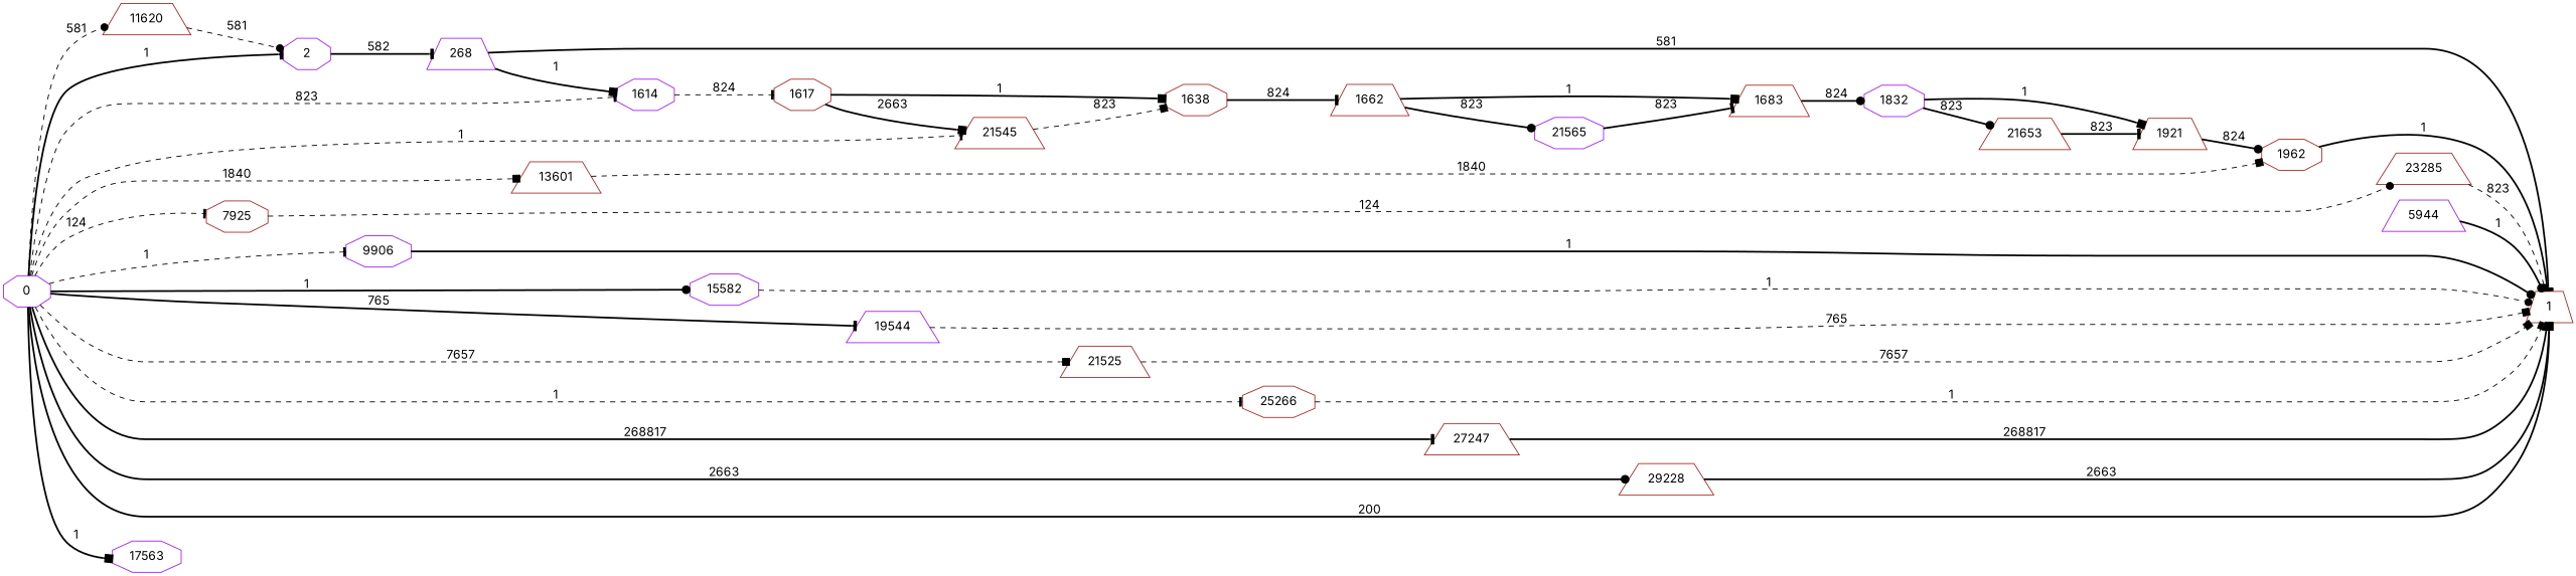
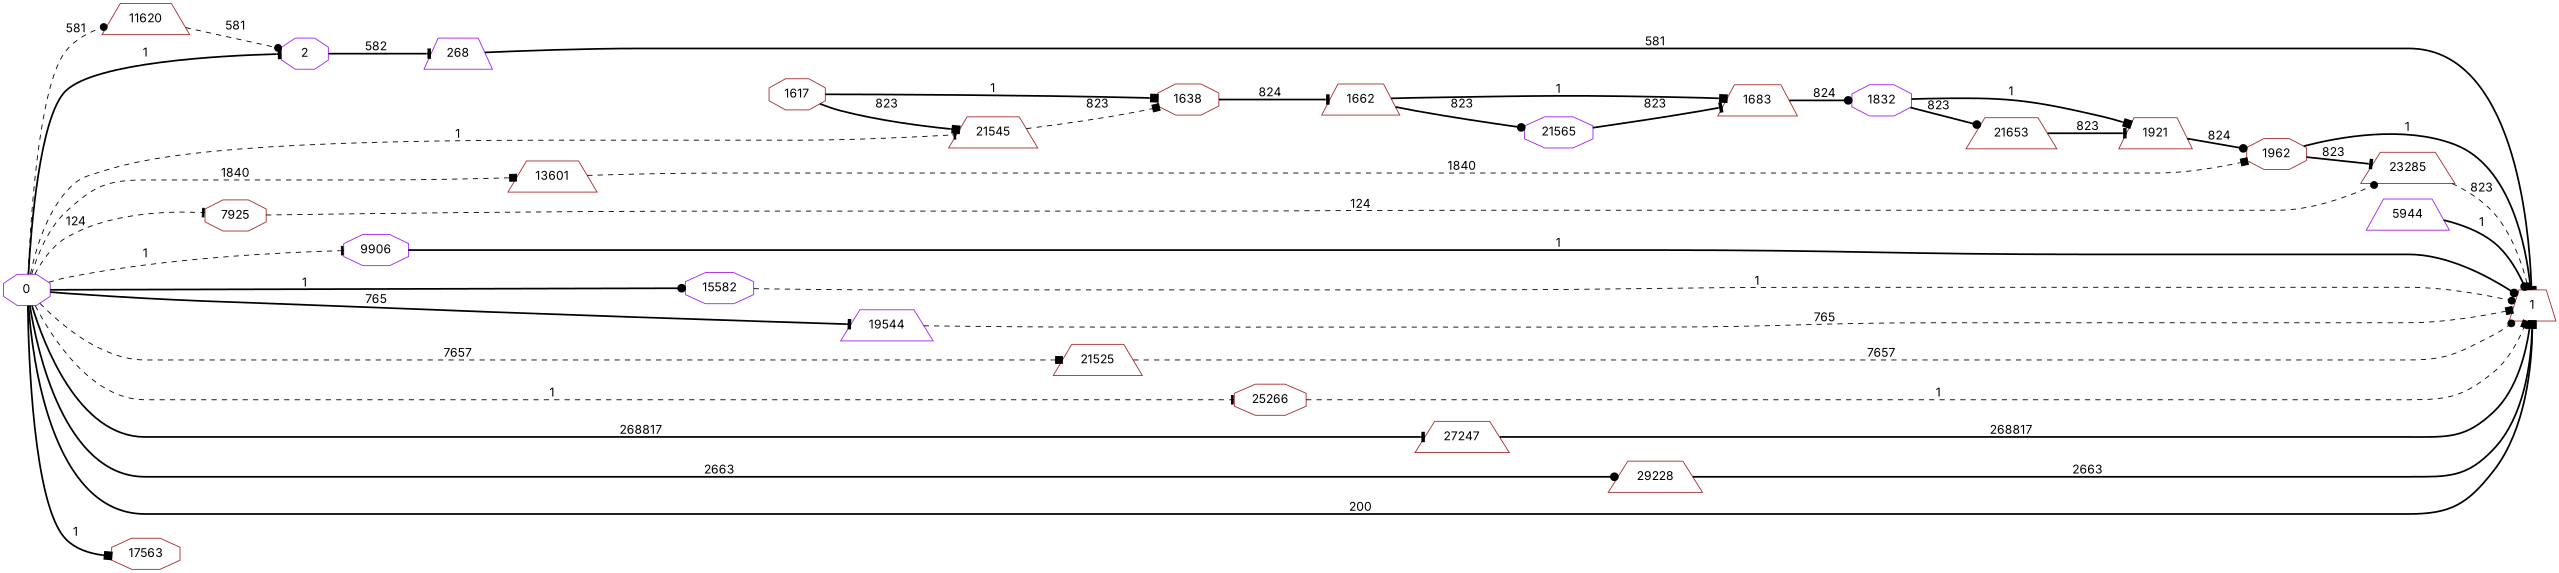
  digraph {
    fontname=Inter
    rankdir=LR
    node [color=brown fontname=Inter shape=trapezium]
    edge [arrowhead=tee fontname=Inter style=bold]
    2 [color=purple shape=octagon]
    268 [color=purple]
    1
-   1614 [color=purple shape=octagon]
    1617 [shape=octagon]
    1638 [shape=octagon]
    21545
    1662
    1683
    21565 [color=purple shape=octagon]
    1832 [color=purple shape=octagon]
    1921
    21653
    1962 [shape=octagon]
    23285
    5944 [color=purple]
    7925 [shape=octagon]
    9906 [color=purple shape=octagon]
    11620
    13601
    15582 [color=purple shape=octagon]
-   17563 [color=purple shape=octagon]
+   17563 [shape=octagon]
    19544 [color=purple]
    21525
    25266 [shape=octagon]
    27247
    29228
    0 [color=purple shape=octagon]
    2 -> 268 [label=582]
    268 -> 1 [label=581]
-   268 -> 1614 [arrowhead=box label=1]
-   1614 -> 1617 [label=824 style=dashed]
    1617 -> 1638 [arrowhead=box label=1]
-   1617 -> 21545 [arrowhead=box label=2663]
+   1617 -> 21545 [arrowhead=box label=823]
    1638 -> 1662 [label=824]
    21545 -> 1638 [arrowhead=box label=823 style=dashed]
    1662 -> 1683 [arrowhead=box label=1]
    1662 -> 21565 [arrowhead=dot label=823]
    1683 -> 1832 [arrowhead=dot label=824]
    21565 -> 1683 [label=823]
    1832 -> 1921 [arrowhead=box label=1]
    1832 -> 21653 [arrowhead=dot label=823]
    1921 -> 1962 [arrowhead=dot label=824]
    21653 -> 1921 [label=823]
    1962 -> 1 [label=1]
+   1962 -> 23285 [label=823]
    23285 -> 1 [arrowhead=dot label=823 style=dashed]
    5944 -> 1 [arrowhead=dot label=1]
    7925 -> 23285 [arrowhead=dot label=124 style=dashed]
    9906 -> 1 [arrowhead=dot label=1]
    11620 -> 2 [arrowhead=dot label=581 style=dashed]
    13601 -> 1962 [arrowhead=box label=1840 style=dashed]
    15582 -> 1 [arrowhead=dot label=1 style=dashed]
    19544 -> 1 [arrowhead=box label=765 style=dashed]
-   21525 -> 1 [arrowhead=box label=7657 style=dashed]
+   21525 -> 1 [arrowhead=dot label=7657 style=dashed]
    25266 -> 1 [arrowhead=box label=1 style=dashed]
    27247 -> 1 [arrowhead=dot label=268817]
    29228 -> 1 [arrowhead=box label=2663]
    0 -> 2 [label=1]
    0 -> 1 [arrowhead=box label=200]
-   0 -> 1614 [label=823 style=dashed]
    0 -> 21545 [label=1 style=dashed]
    0 -> 7925 [label=124 style=dashed]
    0 -> 9906 [label=1 style=dashed]
    0 -> 11620 [arrowhead=dot label=581 style=dashed]
    0 -> 13601 [arrowhead=box label=1840 style=dashed]
    0 -> 15582 [arrowhead=dot label=1]
    0 -> 17563 [arrowhead=box label=1]
    0 -> 19544 [label=765]
    0 -> 21525 [arrowhead=box label=7657 style=dashed]
    0 -> 25266 [label=1 style=dashed]
    0 -> 27247 [label=268817]
    0 -> 29228 [arrowhead=dot label=2663]
  }
